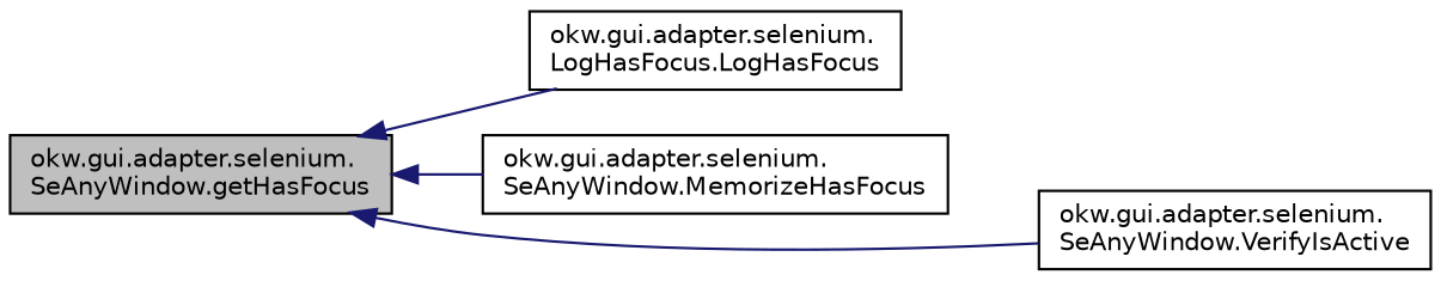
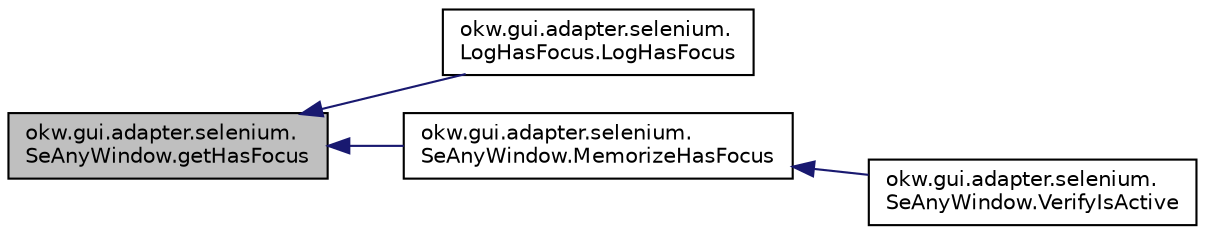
  digraph {
    rankdir=LR
    node [color=black fillcolor=white fontname=Helvetica fontsize=10 shape=record style=filled]
    edge [color=midnightblue dir=back fontname=Helvetica fontsize=10 labelfontname=Helvetica labelfontsize=10 style=solid]
    n1 [fillcolor=grey75 fontcolor=black height=0.2 label="okw.gui.adapter.selenium.\lSeAnyWindow.getHasFocus" width=0.4]
    n2 [height=0.2 label="okw.gui.adapter.selenium.\lLogHasFocus.LogHasFocus" width=0.4]
    n3 [height=0.2 label="okw.gui.adapter.selenium.\lSeAnyWindow.MemorizeHasFocus" width=0.4]
    n4 [height=0.2 label="okw.gui.adapter.selenium.\lSeAnyWindow.VerifyIsActive" width=0.4]
    n1 -> n2
    n1 -> n3
-   n1 -> n4
+   n3 -> n4
  }
